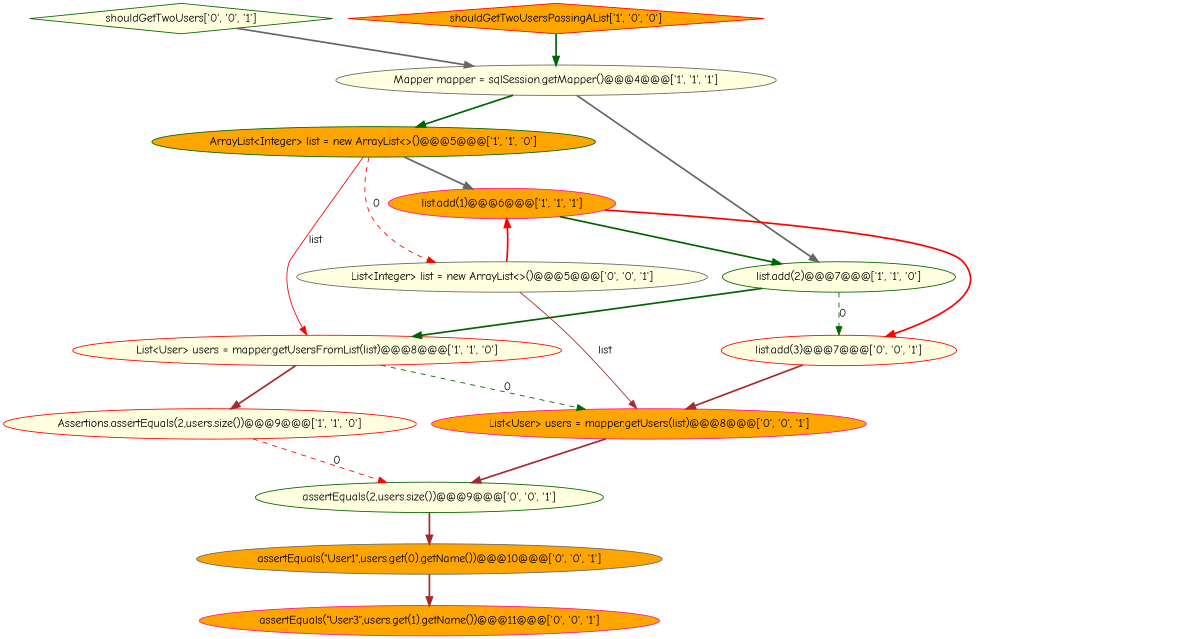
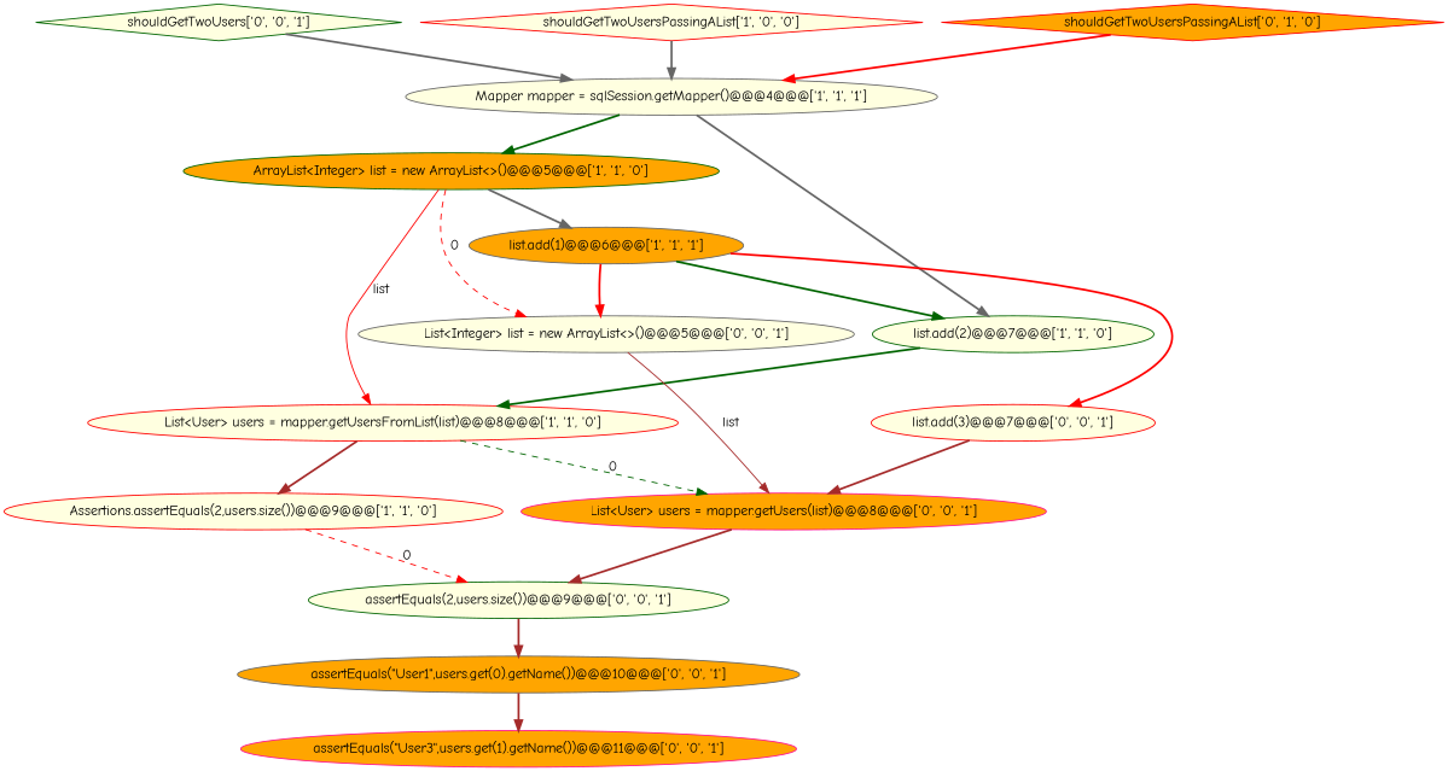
  digraph {
    fontname="Comic Neue"
    node [color=red fillcolor=lightyellow fontname="Comic Neue" shape=ellipse style=filled]
    edge [color=darkgreen fontname="Comic Neue" style=bold]
    n1 [color=darkgreen label="shouldGetTwoUsers['0', '0', '1']" shape=diamond]
    n2 [color=gray40 label="Mapper mapper = sqlSession.getMapper()@@@4@@@['1', '1', '1']"]
    n3 [color=darkgreen fillcolor=orange label="ArrayList<Integer> list = new ArrayList<>()@@@5@@@['1', '1', '0']"]
    n4 [color=darkgreen label="list.add(2)@@@7@@@['1', '1', '0']"]
    n5 [label="List<User> users = mapper.getUsersFromList(list)@@@8@@@['1', '1', '0']"]
-   n6 [color=deeppink fillcolor=orange label="list.add(1)@@@6@@@['1', '1', '1']"]
+   n6 [color=gray40 fillcolor=orange label="list.add(1)@@@6@@@['1', '1', '1']"]
    n7 [color=gray40 label="List<Integer> list = new ArrayList<>()@@@5@@@['0', '0', '1']"]
    n8 [color=deeppink fillcolor=orange label="List<User> users = mapper.getUsers(list)@@@8@@@['0', '0', '1']"]
    n9 [label="Assertions.assertEquals(2,users.size())@@@9@@@['1', '1', '0']"]
    n10 [label="list.add(3)@@@7@@@['0', '0', '1']"]
    n11 [color=darkgreen label="assertEquals(2,users.size())@@@9@@@['0', '0', '1']"]
    n12 [color=deeppink fillcolor=orange label="assertEquals(\"User3\",users.get(1).getName())@@@11@@@['0', '0', '1']"]
    n13 [color=gray40 fillcolor=orange label="assertEquals(\"User1\",users.get(0).getName())@@@10@@@['0', '0', '1']"]
-   n14 [fillcolor=orange label="shouldGetTwoUsersPassingAList['1', '0', '0']" shape=diamond]
+   n14 [label="shouldGetTwoUsersPassingAList['1', '0', '0']" shape=diamond]
+   n15 [fillcolor=orange label="shouldGetTwoUsersPassingAList['0', '1', '0']" shape=diamond]
    n1 -> n2 [color=gray40]
    n2 -> n3
    n2 -> n4 [color=gray40]
    n3 -> n5 [color=red label=list style=solid]
    n3 -> n6 [color=gray40]
    n3 -> n7 [color=red label=0 style=dashed]
    n4 -> n5
-   n4 -> n10 [label=0 style=dashed]
    n5 -> n8 [label=0 style=dashed]
    n5 -> n9 [color=brown]
    n6 -> n4
    n6 -> n10 [color=red]
-   n7 -> n6 [color=red]
+   n6 -> n7 [color=red]
    n7 -> n8 [color=brown label=list style=solid]
    n8 -> n11 [color=brown]
    n9 -> n11 [color=red label=0 style=dashed]
    n10 -> n8 [color=brown]
    n11 -> n13 [color=brown]
    n13 -> n12 [color=brown]
-   n14 -> n2
+   n14 -> n2 [color=gray40]
+   n15 -> n2 [color=red]
  }
